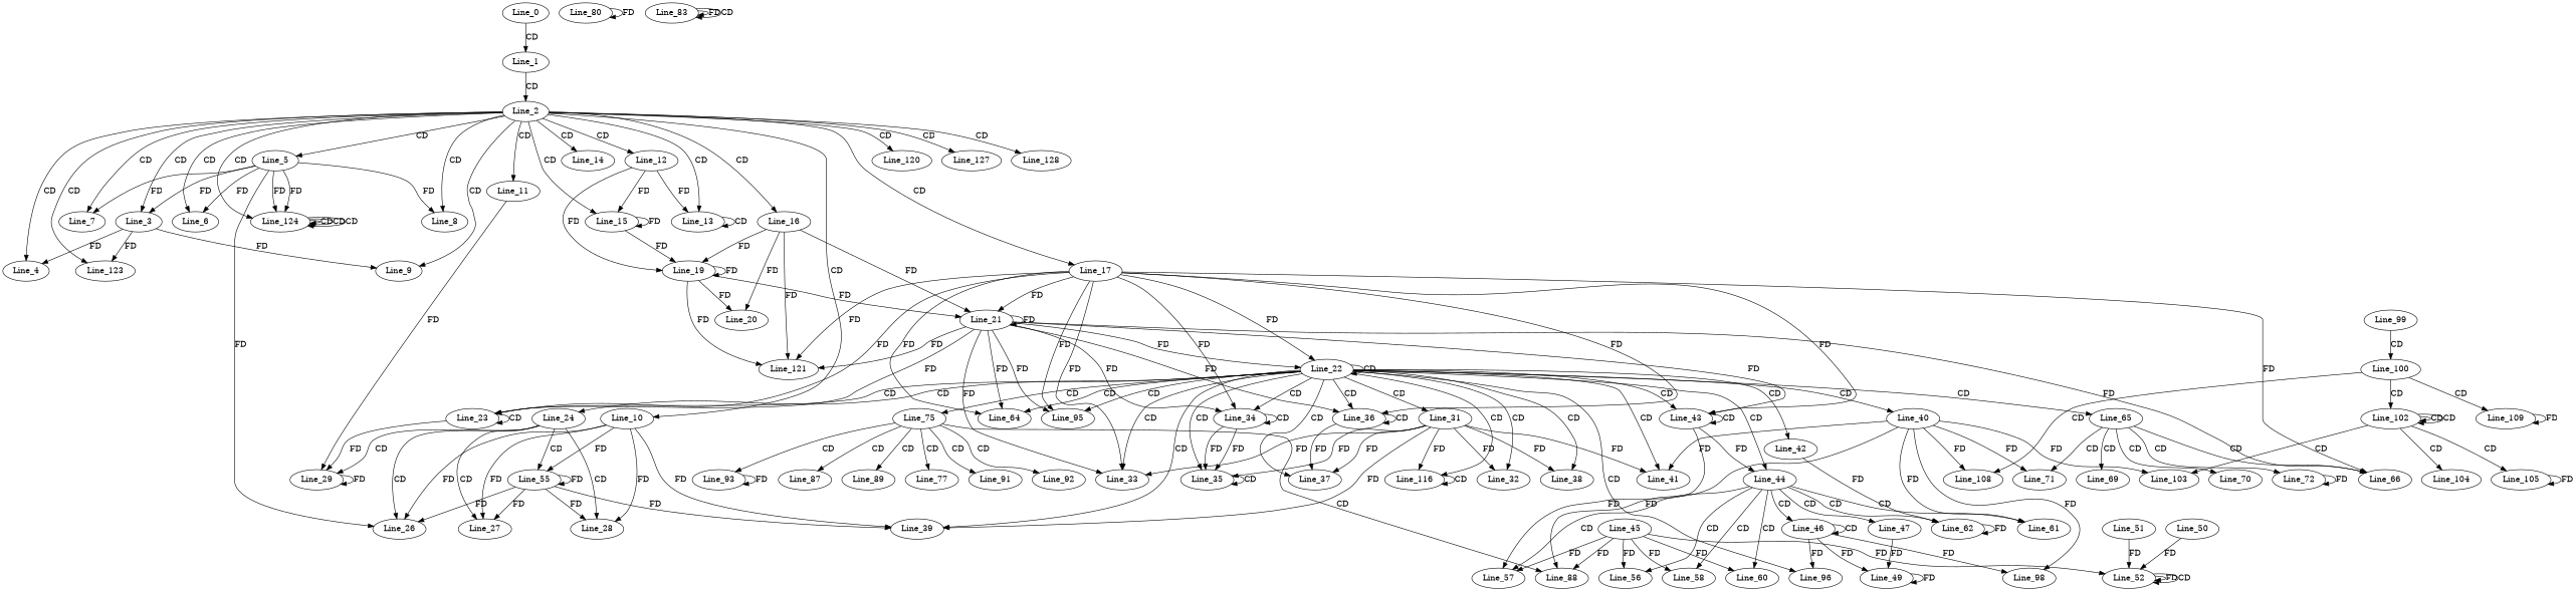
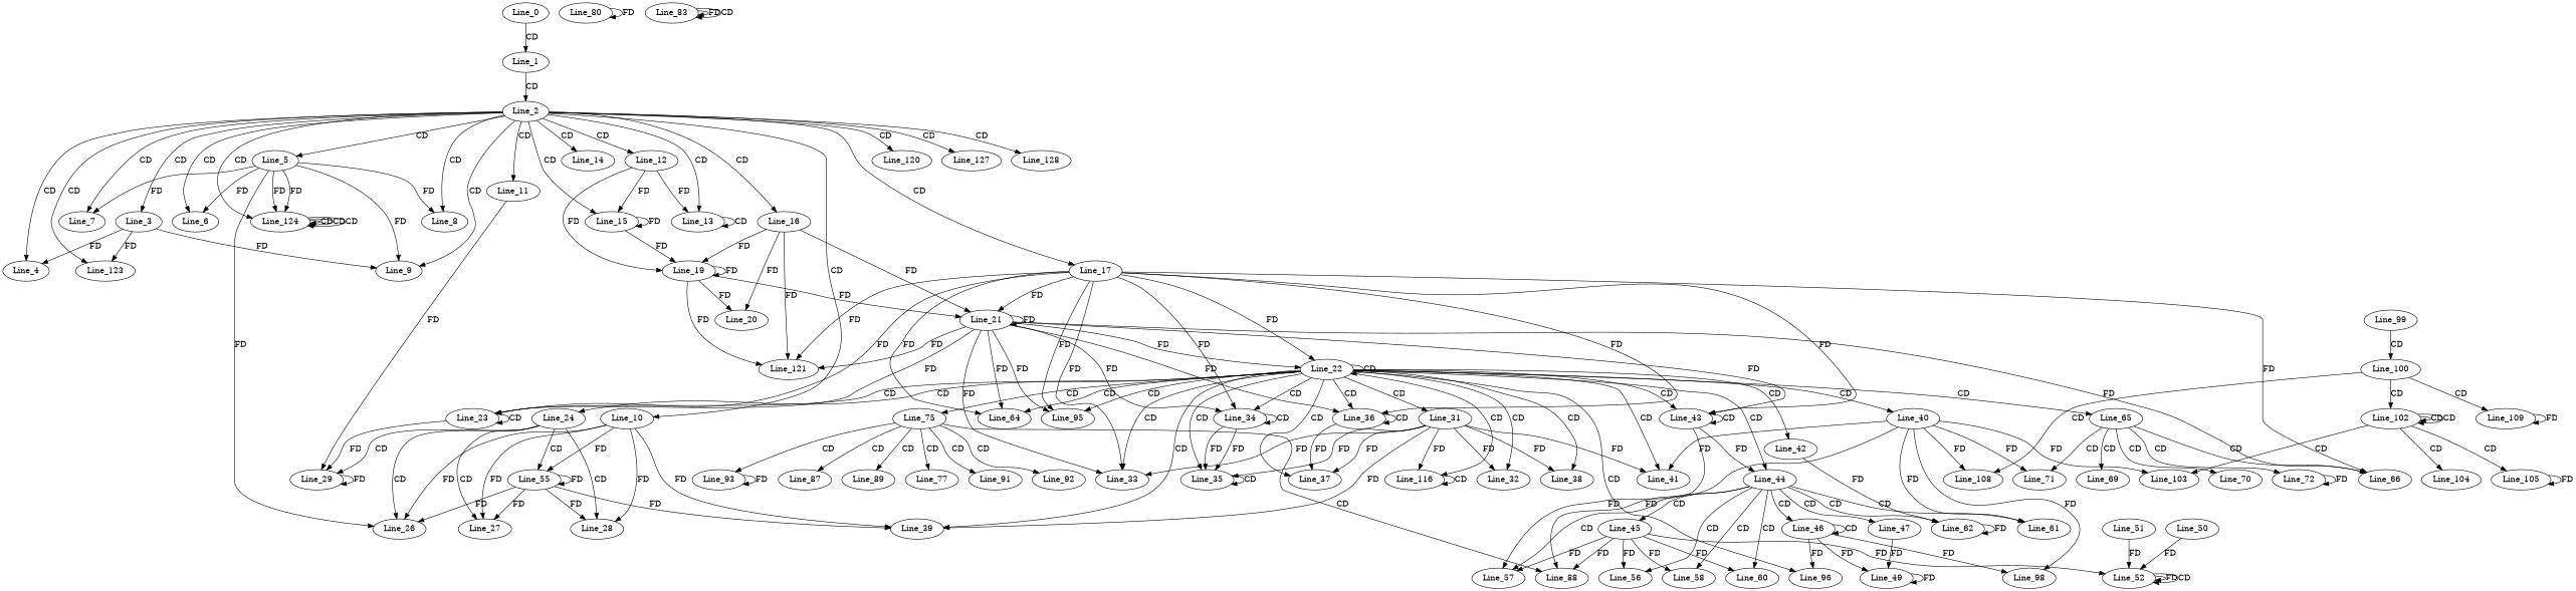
  digraph {
    Line_0
    Line_1
    Line_2
    Line_3
    Line_4
    Line_5
    Line_6
    Line_7
    Line_8
    Line_9
    Line_10
    Line_11
    Line_12
    Line_13
    Line_14
    Line_15
    Line_16
    Line_17
    Line_123
    Line_124
    n21 [label=Line_120]
    Line_127
    Line_128
    Line_26
    n25 [label=Line_55]
    Line_27
    Line_28
    Line_39
    Line_29
    Line_19
    Line_20
    Line_21
    Line_121
    Line_22
    Line_23
    Line_33
    Line_34
    Line_36
    Line_43
    Line_64
    Line_66
    Line_95
    Line_24
    Line_31
    Line_32
    Line_35
    Line_37
    Line_38
    Line_40
    Line_41
    Line_42
    Line_44
    Line_65
    Line_75
    Line_96
    Line_116
    Line_57
    Line_61
    Line_71
    Line_88
    Line_98
    Line_103
    Line_108
    Line_62
    Line_45
    Line_46
    Line_47
    Line_56
    Line_58
    Line_60
    Line_69
    Line_70
    Line_72
    Line_77
    Line_87
    Line_89
    Line_91
    Line_92
    Line_93
    Line_52
    Line_49
    Line_51
    Line_50
    Line_80
    Line_83
    Line_99
    Line_100
    Line_102
    Line_109
    Line_104
    Line_105
    Line_0 -> Line_1 [label=CD]
    Line_1 -> Line_2 [label=CD]
    Line_2 -> Line_3 [label=CD]
    Line_2 -> Line_4 [label=CD]
    Line_2 -> Line_5 [label=CD]
    Line_2 -> Line_6 [label=CD]
    Line_2 -> Line_7 [label=CD]
    Line_2 -> Line_8 [label=CD]
    Line_2 -> Line_9 [label=CD]
    Line_2 -> Line_10 [label=CD]
    Line_2 -> Line_11 [label=CD]
    Line_2 -> Line_12 [label=CD]
    Line_2 -> Line_13 [label=CD]
    Line_2 -> Line_14 [label=CD]
    Line_2 -> Line_15 [label=CD]
    Line_2 -> Line_16 [label=CD]
    Line_2 -> Line_17 [label=CD]
    Line_2 -> Line_123 [label=CD]
    Line_2 -> Line_124 [label=CD]
    Line_2 -> n21 [label=CD]
    Line_2 -> Line_127 [label=CD]
    Line_2 -> Line_128 [label=CD]
    Line_3 -> Line_4 [label=FD]
    Line_3 -> Line_9 [label=FD]
    Line_3 -> Line_123 [label=FD]
    Line_5 -> Line_6 [label=FD]
    Line_5 -> Line_7 [label=FD]
    Line_5 -> Line_8 [label=FD]
-   Line_5 -> Line_3 [label=FD]
+   Line_5 -> Line_9 [label=FD]
    Line_5 -> Line_124 [label=FD]
    Line_5 -> Line_124 [label=FD]
    Line_5 -> Line_26 [label=FD]
    Line_10 -> Line_26 [label=FD]
    Line_10 -> n25 [label=FD]
    Line_10 -> Line_27 [label=FD]
    Line_10 -> Line_28 [label=FD]
    Line_10 -> Line_39 [label=FD]
    Line_11 -> Line_29 [label=FD]
    Line_12 -> Line_13 [label=FD]
    Line_12 -> Line_15 [label=FD]
    Line_12 -> Line_19 [label=FD]
    Line_13 -> Line_13 [label=CD]
    Line_15 -> Line_15 [label=FD]
    Line_15 -> Line_19 [label=FD]
    Line_16 -> Line_19 [label=FD]
    Line_16 -> Line_20 [label=FD]
    Line_16 -> Line_21 [label=FD]
    Line_16 -> Line_121 [label=FD]
    Line_17 -> Line_21 [label=FD]
    Line_17 -> Line_121 [label=FD]
    Line_17 -> Line_22 [label=FD]
    Line_17 -> Line_23 [label=FD]
    Line_17 -> Line_33 [label=FD]
    Line_17 -> Line_34 [label=FD]
    Line_17 -> Line_36 [label=FD]
    Line_17 -> Line_43 [label=FD]
    Line_17 -> Line_64 [label=FD]
    Line_17 -> Line_66 [label=FD]
    Line_17 -> Line_95 [label=FD]
    Line_124 -> Line_124 [label=CD]
    Line_124 -> Line_124 [label=CD]
    Line_124 -> Line_124 [label=CD]
    n25 -> Line_26 [label=FD]
    n25 -> n25 [label=FD]
    n25 -> Line_27 [label=FD]
    n25 -> Line_28 [label=FD]
    n25 -> Line_39 [label=FD]
    Line_29 -> Line_29 [label=FD]
    Line_19 -> Line_19 [label=FD]
    Line_19 -> Line_20 [label=FD]
    Line_19 -> Line_21 [label=FD]
    Line_19 -> Line_121 [label=FD]
    Line_21 -> Line_21 [label=FD]
    Line_21 -> Line_121 [label=FD]
    Line_21 -> Line_22 [label=FD]
    Line_21 -> Line_23 [label=FD]
    Line_21 -> Line_33 [label=FD]
    Line_21 -> Line_34 [label=FD]
    Line_21 -> Line_36 [label=FD]
    Line_21 -> Line_43 [label=FD]
    Line_21 -> Line_64 [label=FD]
    Line_21 -> Line_66 [label=FD]
    Line_21 -> Line_95 [label=FD]
    Line_22 -> Line_39 [label=CD]
    Line_22 -> Line_22 [label=CD]
    Line_22 -> Line_23 [label=CD]
    Line_22 -> Line_33 [label=CD]
    Line_22 -> Line_34 [label=CD]
    Line_22 -> Line_36 [label=CD]
    Line_22 -> Line_43 [label=CD]
    Line_22 -> Line_64 [label=CD]
    Line_22 -> Line_95 [label=CD]
    Line_22 -> Line_24 [label=CD]
    Line_22 -> Line_31 [label=CD]
    Line_22 -> Line_32 [label=CD]
    Line_22 -> Line_35 [label=CD]
    Line_22 -> Line_37 [label=CD]
    Line_22 -> Line_38 [label=CD]
    Line_22 -> Line_40 [label=CD]
    Line_22 -> Line_41 [label=CD]
    Line_22 -> Line_42 [label=CD]
    Line_22 -> Line_44 [label=CD]
    Line_22 -> Line_65 [label=CD]
    Line_22 -> Line_75 [label=CD]
    Line_22 -> Line_96 [label=CD]
    Line_22 -> Line_116 [label=CD]
    Line_23 -> Line_29 [label=FD]
    Line_23 -> Line_23 [label=CD]
    Line_34 -> Line_34 [label=CD]
    Line_34 -> Line_35 [label=FD]
    Line_34 -> Line_35 [label=FD]
    Line_36 -> Line_36 [label=CD]
    Line_36 -> Line_37 [label=FD]
    Line_43 -> Line_43 [label=CD]
    Line_43 -> Line_44 [label=FD]
    Line_43 -> Line_57 [label=FD]
    Line_24 -> Line_26 [label=CD]
    Line_24 -> n25 [label=CD]
    Line_24 -> Line_27 [label=CD]
    Line_24 -> Line_28 [label=CD]
    Line_24 -> Line_29 [label=CD]
    Line_31 -> Line_39 [label=FD]
    Line_31 -> Line_33 [label=FD]
    Line_31 -> Line_32 [label=FD]
    Line_31 -> Line_35 [label=FD]
    Line_31 -> Line_37 [label=FD]
    Line_31 -> Line_38 [label=FD]
    Line_31 -> Line_41 [label=FD]
    Line_31 -> Line_116 [label=FD]
    Line_35 -> Line_35 [label=CD]
    Line_40 -> Line_41 [label=FD]
    Line_40 -> Line_61 [label=FD]
    Line_40 -> Line_71 [label=FD]
    Line_40 -> Line_88 [label=FD]
    Line_40 -> Line_98 [label=FD]
    Line_40 -> Line_103 [label=FD]
    Line_40 -> Line_108 [label=FD]
    Line_42 -> Line_62 [label=FD]
    Line_44 -> Line_57 [label=CD]
    Line_44 -> Line_61 [label=CD]
    Line_44 -> Line_62 [label=CD]
+   Line_44 -> Line_45 [label=CD]
    Line_44 -> Line_46 [label=CD]
    Line_44 -> Line_47 [label=CD]
    Line_44 -> Line_56 [label=CD]
    Line_44 -> Line_58 [label=CD]
    Line_44 -> Line_60 [label=CD]
    Line_65 -> Line_66 [label=CD]
    Line_65 -> Line_71 [label=CD]
    Line_65 -> Line_69 [label=CD]
    Line_65 -> Line_70 [label=CD]
    Line_65 -> Line_72 [label=CD]
    Line_75 -> Line_88 [label=CD]
    Line_75 -> Line_77 [label=CD]
    Line_75 -> Line_87 [label=CD]
    Line_75 -> Line_89 [label=CD]
    Line_75 -> Line_91 [label=CD]
    Line_75 -> Line_92 [label=CD]
    Line_75 -> Line_93 [label=CD]
    Line_116 -> Line_116 [label=CD]
    Line_62 -> Line_62 [label=FD]
    Line_45 -> Line_57 [label=FD]
    Line_45 -> Line_88 [label=FD]
    Line_45 -> Line_56 [label=FD]
    Line_45 -> Line_58 [label=FD]
    Line_45 -> Line_60 [label=FD]
    Line_45 -> Line_52 [label=FD]
    Line_46 -> Line_96 [label=FD]
    Line_46 -> Line_98 [label=FD]
    Line_46 -> Line_46 [label=CD]
    Line_46 -> Line_49 [label=FD]
    Line_47 -> Line_49 [label=FD]
    Line_72 -> Line_72 [label=FD]
    Line_93 -> Line_93 [label=FD]
    Line_52 -> Line_52 [label=FD]
    Line_52 -> Line_52 [label=CD]
    Line_49 -> Line_49 [label=FD]
    Line_51 -> Line_52 [label=FD]
    Line_50 -> Line_52 [label=FD]
    Line_80 -> Line_80 [label=FD]
    Line_83 -> Line_83 [label=FD]
    Line_83 -> Line_83 [label=CD]
    Line_99 -> Line_100 [label=CD]
    Line_100 -> Line_108 [label=CD]
    Line_100 -> Line_102 [label=CD]
    Line_100 -> Line_109 [label=CD]
    Line_102 -> Line_103 [label=CD]
    Line_102 -> Line_102 [label=CD]
    Line_102 -> Line_102 [label=CD]
    Line_102 -> Line_104 [label=CD]
    Line_102 -> Line_105 [label=CD]
    Line_109 -> Line_109 [label=FD]
    Line_105 -> Line_105 [label=FD]
  }
